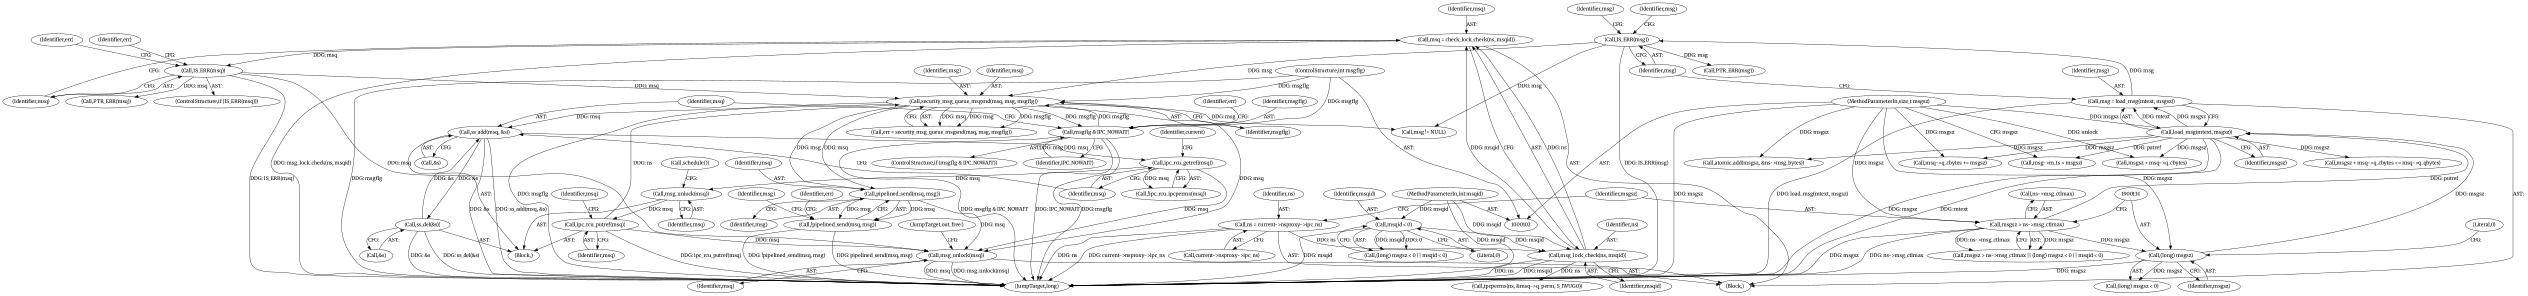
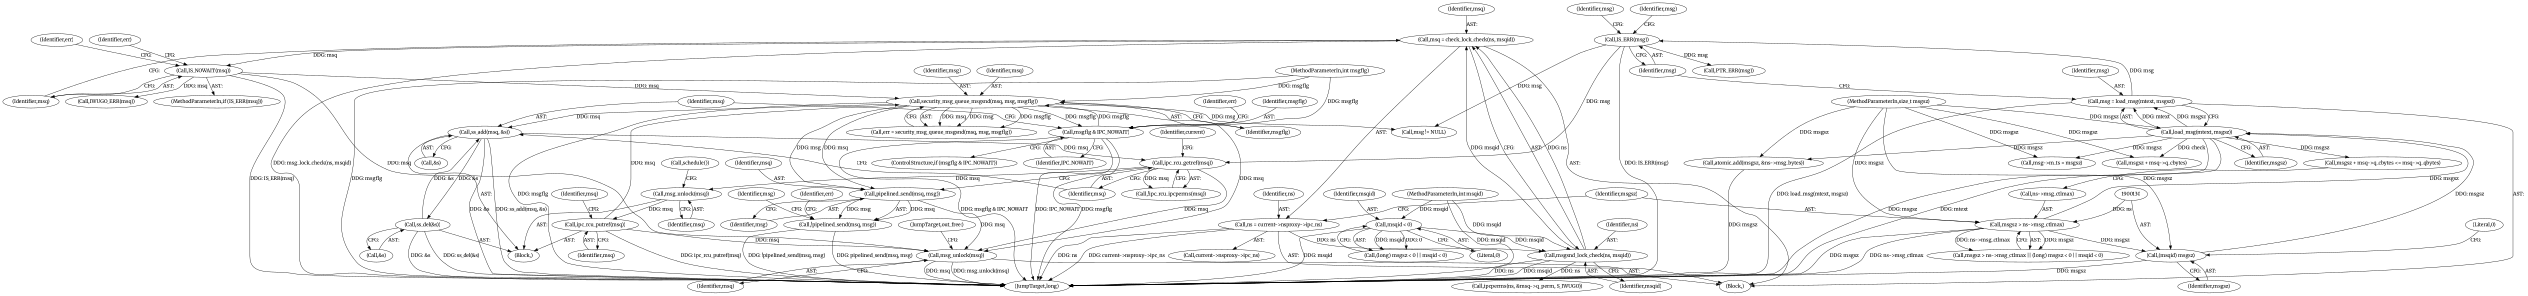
  digraph {
    fontname=Merriweather
    node [fontname=Merriweather]
    edge [fontname=Merriweather]
    n1 [label="(Call,pipelined_send(msq, msg))"]
    n2 [label="(Call,!pipelined_send(msq, msg))"]
    n3 [label="(Call,msg_unlock(msq))"]
    n4 [label="(Identifier,msg)"]
    n5 [label="(JumpTarget,long)"]
    n6 [label="(Block,)"]
    n7 [label="(Identifier,msq)"]
    n8 [label="(Call,security_msg_queue_msgsnd(msq, msg, msgflg))"]
    n9 [label="(Call,ss_add(msq, &s))"]
    n10 [label="(Call,msgflg & IPC_NOWAIT)"]
    n11 [label="(Call,msg != NULL)"]
    n12 [label="(Call,err = security_msg_queue_msgsnd(msq, msg, msgflg))"]
    n13 [label="(Identifier,msgflg)"]
    n14 [label="(Block,)"]
    n15 [label="(Call,ipc_rcu_getref(msq))"]
    n16 [label="(Call,ss_del(&s))"]
    n17 [label="(Call,&s)"]
    n18 [label="(ControlStructure,if (msgflg & IPC_NOWAIT))"]
    n19 [label="(Identifier,IPC_NOWAIT)"]
    n20 [label="(Call,ipc_rcu_putref(msq))"]
    n21 [label="(Identifier,msq)"]
    n22 [label="(Call,msg_unlock(msq))"]
    n23 [label="(Identifier,msq)"]
    n24 [label="(Call,!ipc_rcu_ipcperms(msq))"]
    n25 [label="(Identifier,msq)"]
    n26 [label="(Call,&s)"]
-   n27 [label="(Call,IS_ERR(msq))"]
-   n28 [label="(Call,PTR_ERR(msq))"]
+   n27 [label="(Call,IS_NOWAIT(msq))"]
+   n28 [label="(Call,IWUGO_ERR(msq))"]
    n29 [label="(Identifier,msq)"]
-   n30 [label="(ControlStructure,if (IS_ERR(msq)))"]
+   n30 [label="(MethodParameterIn,if (IS_ERR(msq)))"]
    n31 [label="(Call,msq = check_lock_check(ns, msqid))"]
-   n32 [label="(Call,msg_lock_check(ns, msqid))"]
+   n32 [label="(Call,msgsnd_lock_check(ns, msqid))"]
    n33 [label="(Identifier,msqid)"]
    n34 [label="(Call,ipcperms(ns, &msq->q_perm, S_IWUGO))"]
    n35 [label="(Call,ns = current->nsproxy->ipc_ns)"]
    n36 [label="(Call,current->nsproxy->ipc_ns)"]
    n37 [label="(Call,msqid < 0)"]
    n38 [label="(Call,(long) msgsz < 0 || msqid < 0)"]
    n39 [label="(Literal,0)"]
    n40 [label="(MethodParameterIn,int msqid)"]
-   1000102
    n42 [label="(Call,IS_ERR(msg))"]
    n43 [label="(Call,PTR_ERR(msg))"]
    n44 [label="(Identifier,msg)"]
    n45 [label="(Call,msg = load_msg(mtext, msgsz))"]
    n46 [label="(Call,load_msg(mtext, msgsz))"]
    n47 [label="(Call,msg->m_ts = msgsz)"]
    n48 [label="(Call,msgsz + msq->q_cbytes)"]
    n49 [label="(Call,atomic_add(msgsz, &ns->msg_bytes))"]
    n50 [label="(Identifier,msgsz)"]
    n51 [label="(Call,msgsz + msq->q_cbytes <= msq->q_qbytes)"]
-   n52 [label="(Call,msq->q_cbytes += msgsz)"]
    n53 [label="(Call,msgsz > ns->msg_ctlmax)"]
-   n54 [label="(Call,(long) msgsz)"]
+   n54 [label="(Call,(msqid) msgsz)"]
    n55 [label="(Call,ns->msg_ctlmax)"]
    n56 [label="(Call,msgsz > ns->msg_ctlmax || (long) msgsz < 0 || msqid < 0)"]
-   n57 [label="(Call,(long) msgsz < 0)"]
    n58 [label="(Identifier,msgsz)"]
    n59 [label="(MethodParameterIn,size_t msgsz)"]
-   n60 [label="(ControlStructure,int msgflg)"]
+   n60 [label="(MethodParameterIn,int msgflg)"]
    n61 [label="(Identifier,msg)"]
    n62 [label="(Identifier,msq)"]
    n63 [label="(Identifier,msg)"]
    n64 [label="(Identifier,ns)"]
    n65 [label="(Identifier,ns)"]
    n66 [label="(Literal,0)"]
    n67 [label="(Identifier,err)"]
    n68 [label="(Identifier,msgsz)"]
    n69 [label="(Identifier,err)"]
    n70 [label="(Identifier,msq)"]
    n71 [label="(JumpTarget,out_free:)"]
    n72 [label="(Identifier,msq)"]
    n73 [label="(Identifier,current)"]
    n74 [label="(Identifier,msg)"]
    n75 [label="(Identifier,msgflg)"]
    n76 [label="(Identifier,msq)"]
    n77 [label="(Identifier,msqid)"]
    n78 [label="(Call,schedule())"]
    n79 [label="(Identifier,msg)"]
    n80 [label="(Identifier,msg)"]
    n81 [label="(Identifier,err)"]
    n82 [label="(Identifier,err)"]
    n83 [label="(Identifier,msq)"]
    n84 [label=1900130]
    n1 -> n2 [label="AST: "]
    n1 -> n2 [label="DDG: msq"]
    n1 -> n2 [label="DDG: msg"]
    n1 -> n3 [label="DDG: msq"]
    n1 -> n4 [label="CFG: "]
-   n2 -> n1 [label="CFG: "]
+   n15 -> n1 [label="CFG: "]
    n2 -> n5 [label="DDG: !pipelined_send(msq, msg)"]
    n2 -> n5 [label="DDG: pipelined_send(msq, msg)"]
    n3 -> n5 [label="DDG: msg_unlock(msq)"]
    n3 -> n5 [label="DDG: msq"]
    n3 -> n6 [label="AST: "]
    n3 -> n7 [label="CFG: "]
    n4 -> n1 [label="AST: "]
    n7 -> n3 [label="AST: "]
    n8 -> n1 [label="DDG: msq"]
    n8 -> n1 [label="DDG: msg"]
    n8 -> n3 [label="DDG: msq"]
    n8 -> n5 [label="DDG: msgflg"]
    n8 -> n9 [label="DDG: msq"]
    n8 -> n10 [label="DDG: msgflg"]
    n8 -> n11 [label="DDG: msg"]
    n8 -> n12 [label="AST: "]
    n8 -> n12 [label="DDG: msq"]
    n8 -> n12 [label="DDG: msg"]
    n8 -> n12 [label="DDG: msgflg"]
    n8 -> n13 [label="CFG: "]
    n9 -> n5 [label="DDG: &s"]
    n9 -> n5 [label="DDG: ss_add(msq, &s)"]
    n9 -> n14 [label="AST: "]
    n9 -> n15 [label="DDG: msq"]
    n9 -> n16 [label="DDG: &s"]
    n9 -> n17 [label="CFG: "]
    n10 -> n5 [label="DDG: msgflg & IPC_NOWAIT"]
    n10 -> n5 [label="DDG: IPC_NOWAIT"]
    n10 -> n5 [label="DDG: msgflg"]
    n10 -> n8 [label="DDG: msgflg"]
-   n10 -> n18 [label="AST: "]
+   n10 -> n18 [label="CFG: "]
    n10 -> n19 [label="CFG: "]
    n12 -> n8 [label="CFG: "]
    n13 -> n8 [label="AST: "]
    n15 -> n3 [label="DDG: msq"]
    n15 -> n22 [label="DDG: msq"]
    n15 -> n24 [label="AST: "]
    n15 -> n24 [label="DDG: msq"]
    n15 -> n25 [label="CFG: "]
    n16 -> n5 [label="DDG: &s"]
    n16 -> n5 [label="DDG: ss_del(&s)"]
    n16 -> n9 [label="DDG: &s"]
    n16 -> n14 [label="AST: "]
    n16 -> n26 [label="CFG: "]
    n17 -> n9 [label="AST: "]
-   n19 -> n10 [label="DDG: msg"]
+   n19 -> n10 [label="AST: "]
    n20 -> n3 [label="DDG: msq"]
    n20 -> n5 [label="DDG: ipc_rcu_putref(msq)"]
-   n20 -> n8 [label="DDG: ns"]
+   n20 -> n8 [label="DDG: msq"]
    n20 -> n14 [label="AST: "]
    n20 -> n21 [label="CFG: "]
    n21 -> n20 [label="AST: "]
    n22 -> n14 [label="AST: "]
    n22 -> n20 [label="DDG: msq"]
    n22 -> n23 [label="CFG: "]
    n23 -> n22 [label="AST: "]
    n24 -> n15 [label="CFG: "]
    n25 -> n9 [label="CFG: "]
    n25 -> n15 [label="AST: "]
    n26 -> n16 [label="AST: "]
    n27 -> n3 [label="DDG: msq"]
    n27 -> n5 [label="DDG: IS_ERR(msq)"]
    n27 -> n8 [label="DDG: msq"]
    n27 -> n28 [label="DDG: msq"]
    n27 -> n29 [label="CFG: "]
    n27 -> n30 [label="AST: "]
    n29 -> n27 [label="AST: "]
    n29 -> n31 [label="CFG: "]
    n31 -> n5 [label="DDG: msg_lock_check(ns, msqid)"]
    n31 -> n6 [label="AST: "]
    n31 -> n27 [label="DDG: msq"]
    n31 -> n32 [label="CFG: "]
    n32 -> n5 [label="DDG: msqid"]
    n32 -> n5 [label="DDG: ns"]
    n32 -> n31 [label="AST: "]
    n32 -> n31 [label="DDG: ns"]
    n32 -> n31 [label="DDG: msqid"]
    n32 -> n33 [label="CFG: "]
    n32 -> n34 [label="DDG: ns"]
    n33 -> n32 [label="AST: "]
    n35 -> n5 [label="DDG: ns"]
    n35 -> n5 [label="DDG: current->nsproxy->ipc_ns"]
    n35 -> n6 [label="AST: "]
    n35 -> n32 [label="DDG: ns"]
-   n35 -> n36 [label="CFG: "]
-   n36 -> n35 [label="AST: "]
+   n35 -> n36 [label="AST: "]
+   n31 -> n35 [label="AST: "]
    n37 -> n5 [label="DDG: msqid"]
    n37 -> n32 [label="DDG: msqid"]
    n37 -> n38 [label="AST: "]
    n37 -> n38 [label="DDG: msqid"]
    n37 -> n38 [label="DDG: 0"]
    n37 -> n39 [label="CFG: "]
    n38 -> n37 [label="CFG: "]
    n39 -> n37 [label="AST: "]
    n40 -> n5 [label="DDG: msqid"]
    n40 -> n32 [label="DDG: msqid"]
    n40 -> n37 [label="DDG: msqid"]
-   n40 -> 1000102 [label="AST: "]
    n42 -> n5 [label="DDG: IS_ERR(msg)"]
-   n42 -> n8 [label="DDG: msg"]
+   n42 -> n15 [label="DDG: msg"]
    n42 -> n11 [label="DDG: msg"]
    n42 -> n43 [label="DDG: msg"]
    n42 -> n44 [label="CFG: "]
    n44 -> n42 [label="AST: "]
    n44 -> n45 [label="CFG: "]
    n45 -> n5 [label="DDG: load_msg(mtext, msgsz)"]
    n45 -> n6 [label="AST: "]
    n45 -> n42 [label="DDG: msg"]
    n45 -> n46 [label="CFG: "]
    n46 -> n5 [label="DDG: mtext"]
    n46 -> n5 [label="DDG: msgsz"]
    n46 -> n45 [label="AST: "]
    n46 -> n45 [label="DDG: mtext"]
    n46 -> n45 [label="DDG: msgsz"]
-   n46 -> n47 [label="DDG: putref"]
-   n46 -> n48 [label="DDG: msgsz"]
+   n46 -> n47 [label="DDG: msgsz"]
+   n46 -> n48 [label="DDG: check"]
    n46 -> n49 [label="DDG: msgsz"]
    n46 -> n50 [label="CFG: "]
    n46 -> n51 [label="DDG: msgsz"]
-   n46 -> n52 [label="DDG: msgsz"]
    n50 -> n46 [label="AST: "]
    n53 -> n5 [label="DDG: msgsz"]
    n53 -> n5 [label="DDG: ns->msg_ctlmax"]
-   n53 -> n46 [label="DDG: putref"]
+   n53 -> n46 [label="DDG: msgsz"]
    n53 -> n54 [label="DDG: msgsz"]
-   n53 -> n55 [label="CFG: "]
+   n51 -> n55 [label="CFG: "]
    n53 -> n56 [label="AST: "]
    n53 -> n56 [label="DDG: msgsz"]
    n53 -> n56 [label="DDG: ns->msg_ctlmax"]
    n54 -> n5 [label="DDG: msgsz"]
    n54 -> n46 [label="DDG: msgsz"]
-   n54 -> n57 [label="AST: "]
-   n54 -> n57 [label="DDG: msgsz"]
    n54 -> n58 [label="CFG: "]
    n55 -> n53 [label="AST: "]
    n56 -> n53 [label="CFG: "]
    n58 -> n54 [label="AST: "]
-   n59 -> n5 [label="DDG: msgsz"]
-   n59 -> 1000102 [label="AST: "]
+   n49 -> n5 [label="DDG: msgsz"]
    n59 -> n46 [label="DDG: msgsz"]
-   n59 -> n47 [label="CFG: msgsz"]
-   n59 -> n48 [label="DDG: unlock"]
+   n59 -> n47 [label="DDG: msgsz"]
+   n59 -> n48 [label="DDG: msgsz"]
    n59 -> n49 [label="DDG: msgsz"]
-   n59 -> n52 [label="DDG: msgsz"]
    n59 -> n53 [label="DDG: msgsz"]
    n59 -> n54 [label="DDG: msgsz"]
    n60 -> n5 [label="DDG: msgflg"]
    n60 -> n8 [label="DDG: msgflg"]
    n60 -> n10 [label="DDG: msgflg"]
-   n60 -> 1000102 [label="AST: "]
    n61 -> n42 [label="CFG: "]
    n62 -> n20 [label="CFG: "]
    n63 -> n2 [label="CFG: "]
    n64 -> n32 [label="AST: "]
    n65 -> n35 [label="AST: "]
    n66 -> n54 [label="CFG: "]
    n67 -> n10 [label="CFG: "]
    n68 -> n35 [label="CFG: "]
    n68 -> n53 [label="AST: "]
    n69 -> n27 [label="CFG: "]
    n70 -> n8 [label="AST: "]
    n71 -> n3 [label="CFG: "]
    n72 -> n31 [label="AST: "]
    n73 -> n15 [label="CFG: "]
    n74 -> n45 [label="AST: "]
    n75 -> n10 [label="AST: "]
    n76 -> n1 [label="AST: "]
    n77 -> n37 [label="AST: "]
    n78 -> n22 [label="CFG: "]
    n79 -> n42 [label="CFG: "]
    n80 -> n8 [label="AST: "]
    n81 -> n2 [label="CFG: "]
    n82 -> n27 [label="CFG: "]
    n83 -> n9 [label="AST: "]
    n83 -> n10 [label="CFG: "]
-   n84 -> n53 [label="CFG: "]
+   n84 -> n53 [label="DDG: ns"]
    n84 -> n54 [label="AST: "]
  }
